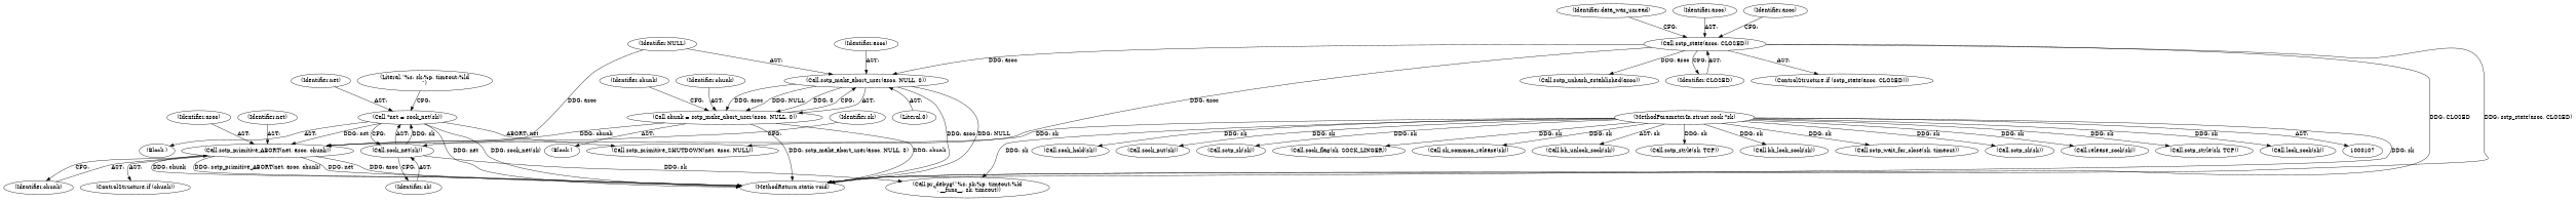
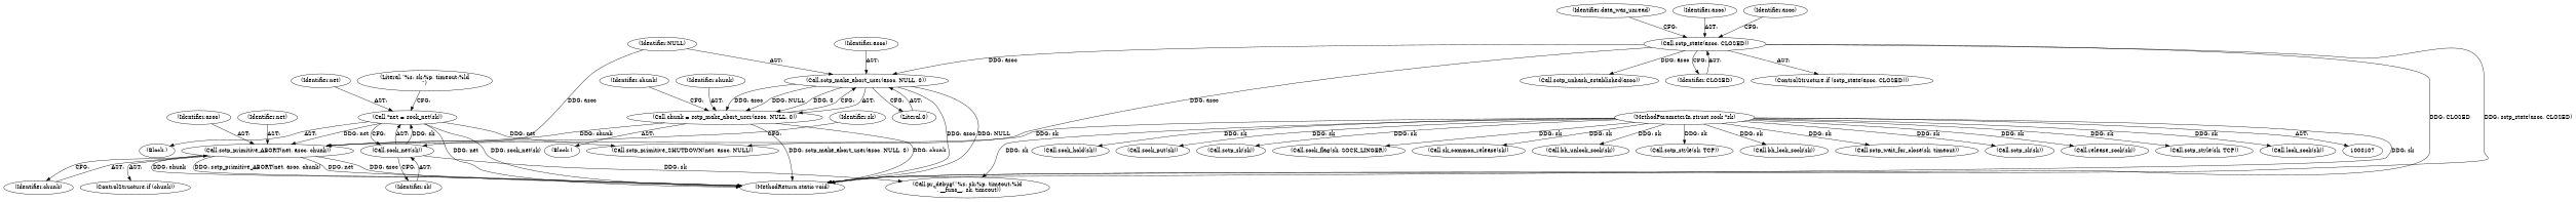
  digraph {
    n1 [label="(Call,sctp_primitive_ABORT(net, asoc, chunk))"]
    n2 [label="(MethodReturn,static void)"]
    n3 [label="(Identifier,chunk)"]
    n4 [label="(ControlStructure,if (chunk))"]
    n5 [label="(Call,*net = sock_net(sk))"]
    n6 [label="(Call,sock_net(sk))"]
    n7 [label="(Block,)"]
    n8 [label="(Call,sctp_primitive_SHUTDOWN(net, asoc, NULL))"]
    n9 [label="(Call,pr_debug(\"%s: sk:%p, timeout:%ld\n\", __func__, sk, timeout))"]
    n10 [label="(Identifier,sk)"]
    n11 [label="(MethodParameterIn,struct sock *sk)"]
    n12 [label="(Call,sock_hold(sk))"]
    n13 [label="(Call,sock_put(sk))"]
    n14 [label="(Call,sctp_sk(sk))"]
    n15 [label="(Call,sock_flag(sk, SOCK_LINGER))"]
    n16 [label="(Call,sk_common_release(sk))"]
    n17 [label="(Call,bh_unlock_sock(sk))"]
    n18 [label="(Call,sctp_style(sk, TCP))"]
    n19 [label="(Call,bh_lock_sock(sk))"]
    n20 [label="(Call,sctp_wait_for_close(sk, timeout))"]
    n21 [label="(Call,sctp_sk(sk))"]
    n22 [label="(Call,release_sock(sk))"]
    n23 [label="(Call,sctp_style(sk, TCP))"]
    n24 [label="(Call,lock_sock(sk))"]
    1000107
    n26 [label="(Call,sctp_make_abort_user(asoc, NULL, 0))"]
    n27 [label="(Call,chunk = sctp_make_abort_user(asoc, NULL, 0))"]
    n28 [label="(Literal,0)"]
    n29 [label="(Block,)"]
    n30 [label="(Call,sctp_state(asoc, CLOSED))"]
    n31 [label="(Call,sctp_unhash_established(asoc))"]
    n32 [label="(Identifier,CLOSED)"]
    n33 [label="(ControlStructure,if (sctp_state(asoc, CLOSED)))"]
    n34 [label="(Identifier,data_was_unread)"]
    n35 [label="(Identifier,asoc)"]
    n36 [label="(Identifier,net)"]
    n37 [label="(Identifier,asoc)"]
    n38 [label="(Identifier,chunk)"]
    n39 [label="(Identifier,net)"]
    n40 [label="(Identifier,asoc)"]
    n41 [label="(Literal,\"%s: sk:%p, timeout:%ld\n\")"]
    n42 [label="(Identifier,NULL)"]
    n43 [label="(Identifier,asoc)"]
    n44 [label="(Identifier,chunk)"]
    n45 [label="(Identifier,sk)"]
    n1 -> n2 [label="DDG: asoc"]
    n1 -> n2 [label="DDG: chunk"]
    n1 -> n2 [label="DDG: sctp_primitive_ABORT(net, asoc, chunk)"]
    n1 -> n2 [label="DDG: net"]
    n1 -> n3 [label="CFG: "]
    n1 -> n4 [label="AST: "]
    n3 -> n1 [label="AST: "]
    n5 -> n1 [label="DDG: net"]
    n5 -> n2 [label="DDG: net"]
    n5 -> n2 [label="DDG: sock_net(sk)"]
    n5 -> n6 [label="CFG: "]
    n5 -> n7 [label="AST: "]
-   n5 -> n8 [label="ABORT: net"]
+   n5 -> n8 [label="DDG: net"]
    n6 -> n5 [label="AST: "]
    n6 -> n5 [label="DDG: sk"]
    n6 -> n9 [label="DDG: sk"]
    n6 -> n10 [label="CFG: "]
    n10 -> n6 [label="AST: "]
    n11 -> n2 [label="DDG: sk"]
    n11 -> n6 [label="DDG: sk"]
    n11 -> n9 [label="DDG: sk"]
    n11 -> n12 [label="DDG: sk"]
    n11 -> n13 [label="DDG: sk"]
    n11 -> n14 [label="DDG: sk"]
    n11 -> n15 [label="DDG: sk"]
    n11 -> n16 [label="DDG: sk"]
-   n11 -> n17 [label="AST: sk"]
+   n11 -> n17 [label="DDG: sk"]
    n11 -> n18 [label="DDG: sk"]
    n11 -> n19 [label="DDG: sk"]
    n11 -> n20 [label="DDG: sk"]
    n11 -> n21 [label="DDG: sk"]
    n11 -> n22 [label="DDG: sk"]
    n11 -> n23 [label="DDG: sk"]
    n11 -> n24 [label="DDG: sk"]
    n11 -> 1000107 [label="AST: "]
    n26 -> n2 [label="DDG: asoc"]
    n26 -> n2 [label="DDG: NULL"]
    n26 -> n27 [label="AST: "]
    n26 -> n27 [label="DDG: asoc"]
    n26 -> n27 [label="DDG: NULL"]
    n26 -> n27 [label="DDG: 0"]
+   n26 -> n28 [label="CFG: "]
    n27 -> n1 [label="DDG: chunk"]
    n27 -> n2 [label="DDG: sctp_make_abort_user(asoc, NULL, 0)"]
    n27 -> n2 [label="DDG: chunk"]
    n27 -> n26 [label="CFG: "]
    n27 -> n29 [label="AST: "]
    n28 -> n26 [label="AST: "]
    n30 -> n2 [label="DDG: CLOSED"]
    n30 -> n2 [label="DDG: sctp_state(asoc, CLOSED)"]
    n30 -> n8 [label="DDG: asoc"]
    n30 -> n26 [label="DDG: asoc"]
    n30 -> n31 [label="DDG: asoc"]
    n30 -> n32 [label="CFG: "]
    n30 -> n33 [label="AST: "]
    n32 -> n30 [label="AST: "]
    n34 -> n30 [label="CFG: "]
    n35 -> n30 [label="AST: "]
    n36 -> n5 [label="AST: "]
    n37 -> n1 [label="AST: "]
    n38 -> n27 [label="CFG: "]
    n39 -> n1 [label="AST: "]
    n40 -> n30 [label="CFG: "]
    n41 -> n5 [label="CFG: "]
    n42 -> n1 [label="DDG: asoc"]
    n42 -> n26 [label="AST: "]
    n43 -> n26 [label="AST: "]
    n44 -> n27 [label="AST: "]
    n45 -> n1 [label="CFG: "]
  }
